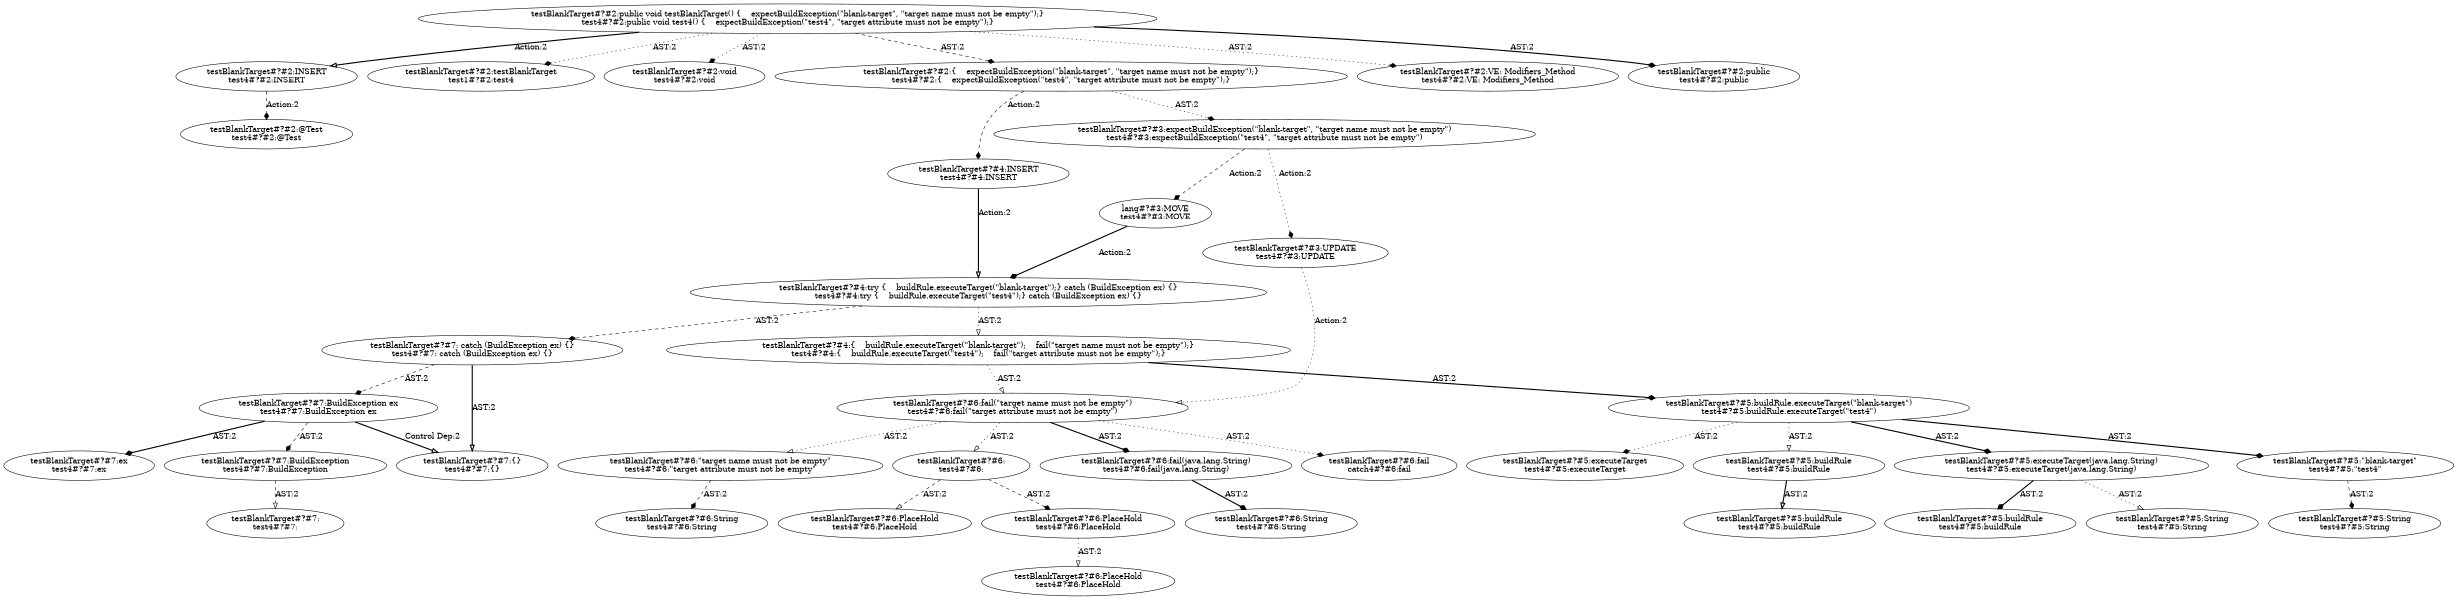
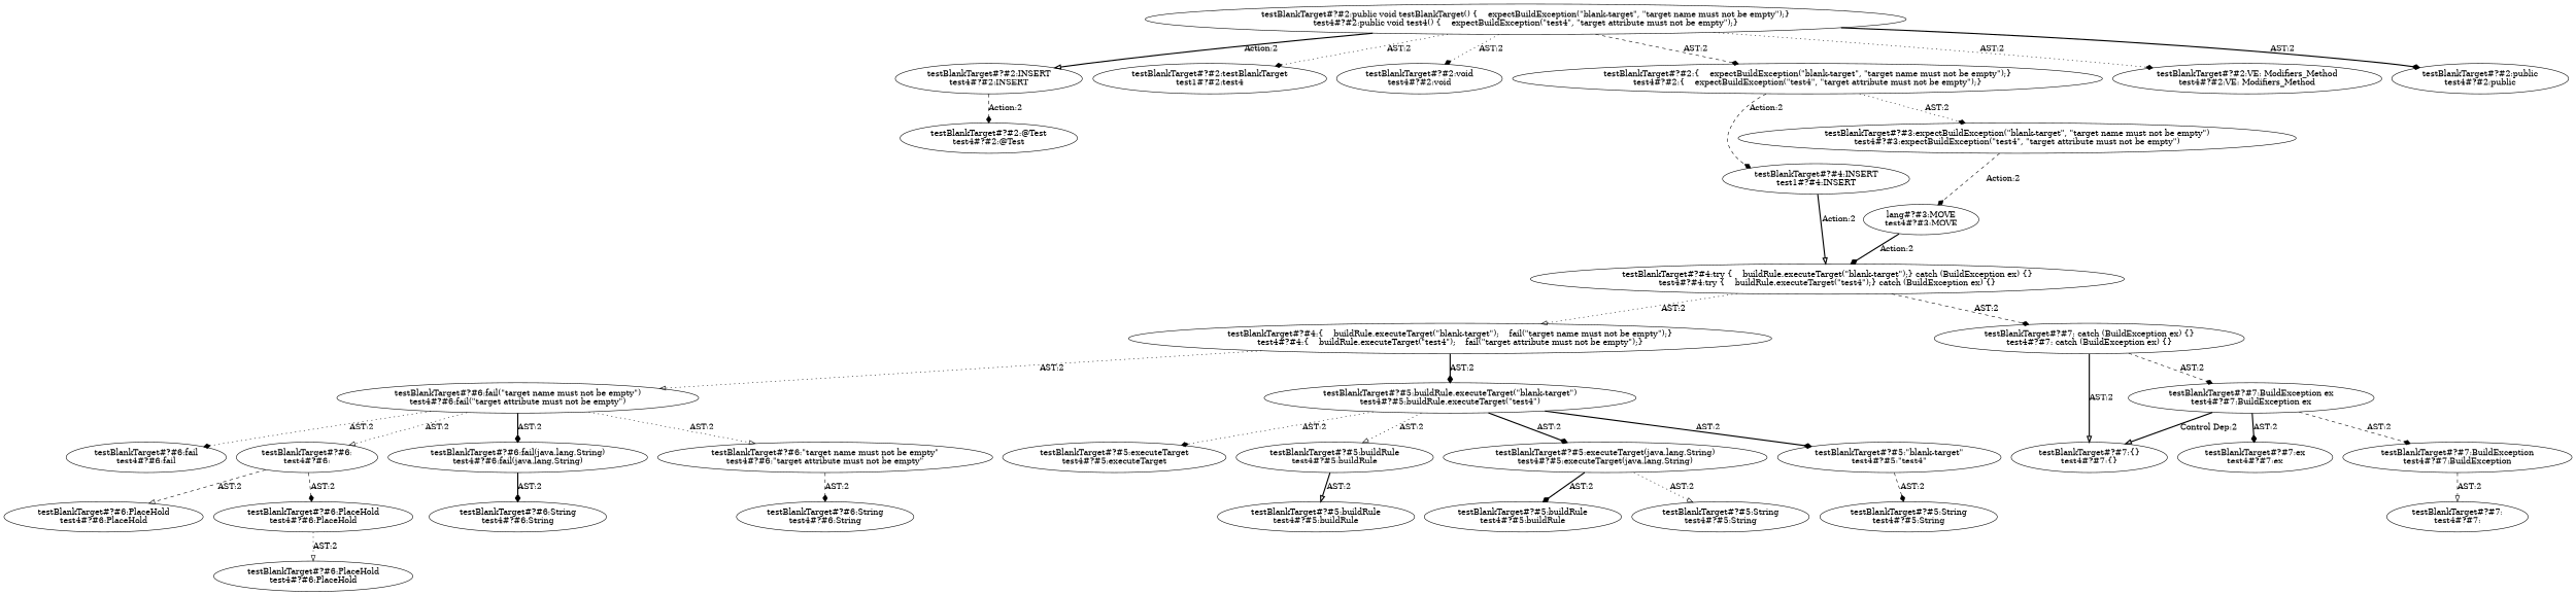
  digraph {
    node [shape=ellipse]
    edge [arrowhead=diamond style=dotted]
    n1 [label="testBlankTarget#?#2:INSERT\ntest4#?#2:INSERT"]
    n2 [label="testBlankTarget#?#2:@Test\ntest4#?#2:@Test"]
    n3 [label="testBlankTarget#?#2:public void testBlankTarget() \{    expectBuildException(\"blank-target\", \"target name must not be empty\");\}\ntest4#?#2:public void test4() \{    expectBuildException(\"test4\", \"target attribute must not be empty\");\}"]
    n4 [label="testBlankTarget#?#2:testBlankTarget\ntest1#?#2:test4"]
    n5 [label="testBlankTarget#?#2:void\ntest4#?#2:void"]
    n6 [label="testBlankTarget#?#2:\{    expectBuildException(\"blank-target\", \"target name must not be empty\");\}\ntest4#?#2:\{    expectBuildException(\"test4\", \"target attribute must not be empty\");\}"]
    n7 [label="testBlankTarget#?#2:VE: Modifiers_Method\ntest4#?#2:VE: Modifiers_Method"]
    n8 [label="testBlankTarget#?#2:public\ntest4#?#2:public"]
    n9 [label="testBlankTarget#?#3:expectBuildException(\"blank-target\", \"target name must not be empty\")\ntest4#?#3:expectBuildException(\"test4\", \"target attribute must not be empty\")"]
-   n10 [label="testBlankTarget#?#4:INSERT\ntest4#?#4:INSERT"]
+   n10 [label="testBlankTarget#?#4:INSERT\ntest1#?#4:INSERT"]
    n11 [label="lang#?#3:MOVE\ntest4#?#3:MOVE"]
-   n12 [label="testBlankTarget#?#3:UPDATE\ntest4#?#3:UPDATE"]
    n13 [label="testBlankTarget#?#4:try \{    buildRule.executeTarget(\"blank-target\");\} catch (BuildException ex) \{\}\ntest4#?#4:try \{    buildRule.executeTarget(\"test4\");\} catch (BuildException ex) \{\}"]
    n14 [label="testBlankTarget#?#6:fail(\"target name must not be empty\")\ntest4#?#6:fail(\"target attribute must not be empty\")"]
    n15 [label="testBlankTarget#?#4:\{    buildRule.executeTarget(\"blank-target\");    fail(\"target name must not be empty\");\}\ntest4#?#4:\{    buildRule.executeTarget(\"test4\");    fail(\"target attribute must not be empty\");\}"]
    n16 [label="testBlankTarget#?#7: catch (BuildException ex) \{\}\ntest4#?#7: catch (BuildException ex) \{\}"]
    n17 [label="testBlankTarget#?#5:buildRule.executeTarget(\"blank-target\")\ntest4#?#5:buildRule.executeTarget(\"test4\")"]
    n18 [label="testBlankTarget#?#7:BuildException ex\ntest4#?#7:BuildException ex"]
    n19 [label="testBlankTarget#?#7:\{\}\ntest4#?#7:\{\}"]
    n20 [label="testBlankTarget#?#5:executeTarget\ntest4#?#5:executeTarget"]
    n21 [label="testBlankTarget#?#5:buildRule\ntest4#?#5:buildRule"]
    n22 [label="testBlankTarget#?#5:executeTarget(java.lang.String)\ntest4#?#5:executeTarget(java.lang.String)"]
    n23 [label="testBlankTarget#?#5:\"blank-target\"\ntest4#?#5:\"test4\""]
-   n24 [label="testBlankTarget#?#6:fail\ncatch4#?#6:fail"]
+   n24 [label="testBlankTarget#?#6:fail\ntest4#?#6:fail"]
    n25 [label="testBlankTarget#?#6:\ntest4#?#6:"]
    n26 [label="testBlankTarget#?#6:fail(java.lang.String)\ntest4#?#6:fail(java.lang.String)"]
    n27 [label="testBlankTarget#?#6:\"target name must not be empty\"\ntest4#?#6:\"target attribute must not be empty\""]
    n28 [label="testBlankTarget#?#5:buildRule\ntest4#?#5:buildRule"]
    n29 [label="testBlankTarget#?#5:buildRule\ntest4#?#5:buildRule"]
    n30 [label="testBlankTarget#?#5:String\ntest4#?#5:String"]
    n31 [label="testBlankTarget#?#5:String\ntest4#?#5:String"]
    n32 [label="testBlankTarget#?#6:PlaceHold\ntest4#?#6:PlaceHold"]
    n33 [label="testBlankTarget#?#6:PlaceHold\ntest4#?#6:PlaceHold"]
    n34 [label="testBlankTarget#?#6:String\ntest4#?#6:String"]
    n35 [label="testBlankTarget#?#6:String\ntest4#?#6:String"]
    n36 [label="testBlankTarget#?#6:PlaceHold\ntest4#?#6:PlaceHold"]
    n37 [label="testBlankTarget#?#7:ex\ntest4#?#7:ex"]
    n38 [label="testBlankTarget#?#7:BuildException\ntest4#?#7:BuildException"]
    n39 [label="testBlankTarget#?#7:\ntest4#?#7:"]
    n1 -> n2 [label="Action:2" style=dashed]
    n3 -> n1 [arrowhead=onormal label="Action:2" style=bold]
    n3 -> n4 [label="AST:2"]
    n3 -> n5 [label="AST:2"]
    n3 -> n6 [label="AST:2" style=dashed]
    n3 -> n7 [label="AST:2"]
    n3 -> n8 [label="AST:2" style=bold]
    n6 -> n9 [label="AST:2"]
    n6 -> n10 [label="Action:2" style=dashed]
    n9 -> n11 [label="Action:2" style=dashed]
-   n9 -> n12 [label="Action:2"]
    n10 -> n13 [arrowhead=onormal label="Action:2" style=bold]
    n11 -> n13 [label="Action:2" style=bold]
-   n12 -> n14 [arrowhead=onormal label="Action:2"]
    n13 -> n15 [arrowhead=onormal label="AST:2"]
    n13 -> n16 [label="AST:2" style=dashed]
    n14 -> n24 [label="AST:2"]
    n14 -> n25 [arrowhead=onormal label="AST:2"]
    n14 -> n26 [label="AST:2" style=bold]
    n14 -> n27 [arrowhead=onormal label="AST:2"]
    n15 -> n14 [arrowhead=onormal label="AST:2"]
    n15 -> n17 [label="AST:2" style=bold]
    n16 -> n18 [label="AST:2" style=dashed]
    n16 -> n19 [arrowhead=onormal label="AST:2" style=bold]
    n17 -> n20 [label="AST:2"]
    n17 -> n21 [arrowhead=onormal label="AST:2"]
    n17 -> n22 [label="AST:2" style=bold]
    n17 -> n23 [label="AST:2" style=bold]
    n18 -> n19 [arrowhead=onormal label="Control Dep:2" style=bold]
    n18 -> n37 [label="AST:2" style=bold]
    n18 -> n38 [label="AST:2" style=dashed]
    n21 -> n28 [arrowhead=onormal label="AST:2" style=bold]
    n22 -> n29 [label="AST:2" style=bold]
    n22 -> n30 [arrowhead=onormal label="AST:2"]
    n23 -> n31 [label="AST:2" style=dashed]
    n25 -> n32 [arrowhead=onormal label="AST:2" style=dashed]
    n25 -> n33 [label="AST:2" style=dashed]
    n26 -> n34 [label="AST:2" style=bold]
    n27 -> n35 [label="AST:2" style=dashed]
    n33 -> n36 [arrowhead=onormal label="AST:2"]
    n38 -> n39 [arrowhead=onormal label="AST:2" style=dashed]
  }
